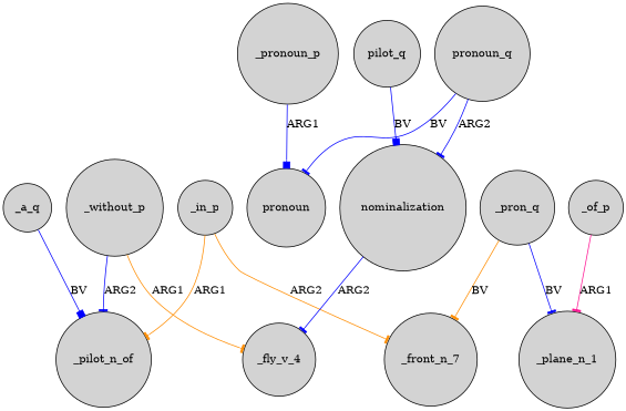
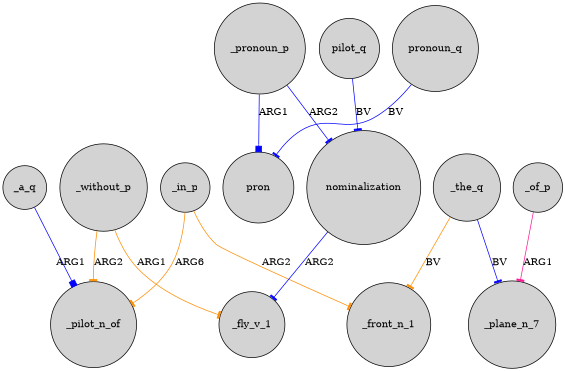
  digraph {
    node [shape=circle style=filled]
    edge [arrowhead=tee color=blue]
    _without_p
    _pilot_n_of
-   _fly_v_1 [label=_fly_v_4]
+   _fly_v_1
    _in_p
-   _front_n_1 [label=_front_n_7]
+   _front_n_1
    n6 [label=_pronoun_p]
    nominalization
-   pron [label=pronoun]
-   _the_q [label=_pron_q]
-   _plane_n_1
+   pron
+   _the_q
+   _plane_n_1 [label=_plane_n_7]
    _of_p
    pronoun_q
    _a_q
    n14 [label=pilot_q]
-   _without_p -> _pilot_n_of [label=ARG2]
+   _without_p -> _pilot_n_of [color=darkorange label=ARG2]
    _without_p -> _fly_v_1 [color=darkorange label=ARG1]
-   _in_p -> _pilot_n_of [color=darkorange label=ARG1]
+   _in_p -> _pilot_n_of [color=darkorange label=ARG6]
    _in_p -> _front_n_1 [color=darkorange label=ARG2]
-   pronoun_q -> nominalization [label=ARG2]
+   n6 -> nominalization [label=ARG2]
    n6 -> pron [arrowhead=box label=ARG1]
    nominalization -> _fly_v_1 [label=ARG2]
    _the_q -> _front_n_1 [color=darkorange label=BV]
    _the_q -> _plane_n_1 [label=BV]
    _of_p -> _plane_n_1 [color=deeppink label=ARG1]
    pronoun_q -> pron [label=BV]
-   _a_q -> _pilot_n_of [arrowhead=box label=BV]
-   n14 -> nominalization [arrowhead=box label=BV]
+   _a_q -> _pilot_n_of [arrowhead=box label=ARG1]
+   n14 -> nominalization [label=BV]
  }
